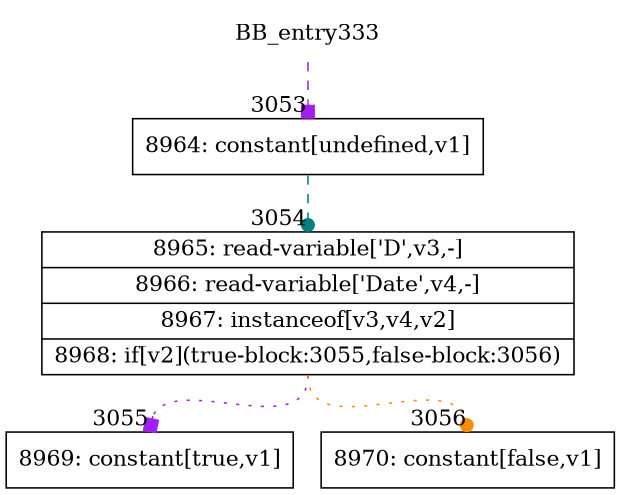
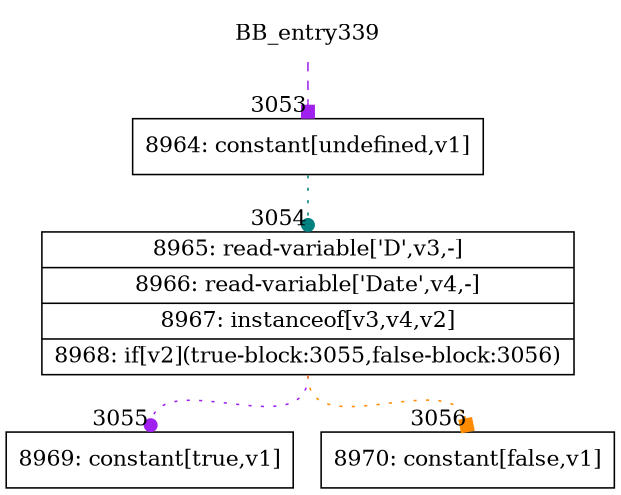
  digraph {
    rankdir=TD
    node [shape=record]
    edge [arrowhead=box color=purple headport=n style=dashed tailport=s]
-   BB_entry333 [shape=none]
+   BB_entry333 [shape=none label=BB_entry339]
    n2 [label="{8964: constant[undefined,v1]}"]
    n3 [label="{8965: read-variable['D',v3,-]|8966: read-variable['Date',v4,-]|8967: instanceof[v3,v4,v2]|8968: if[v2](true-block:3055,false-block:3056)}"]
    n4 [label="{8969: constant[true,v1]}"]
    n5 [label="{8970: constant[false,v1]}"]
    BB_entry333 -> n2 [headlabel="    3053"]
-   n2 -> n3 [arrowhead=dot color=teal headlabel="      3054"]
-   n3 -> n4 [headlabel="      3055" style=dotted]
-   n3 -> n5 [arrowhead=dot color=darkorange headlabel="      3056" style=dotted]
+   n2 -> n3 [arrowhead=dot color=teal headlabel="      3054" style=dotted]
+   n3 -> n4 [arrowhead=dot headlabel="      3055" style=dotted]
+   n3 -> n5 [color=darkorange headlabel="      3056" style=dotted]
  }
